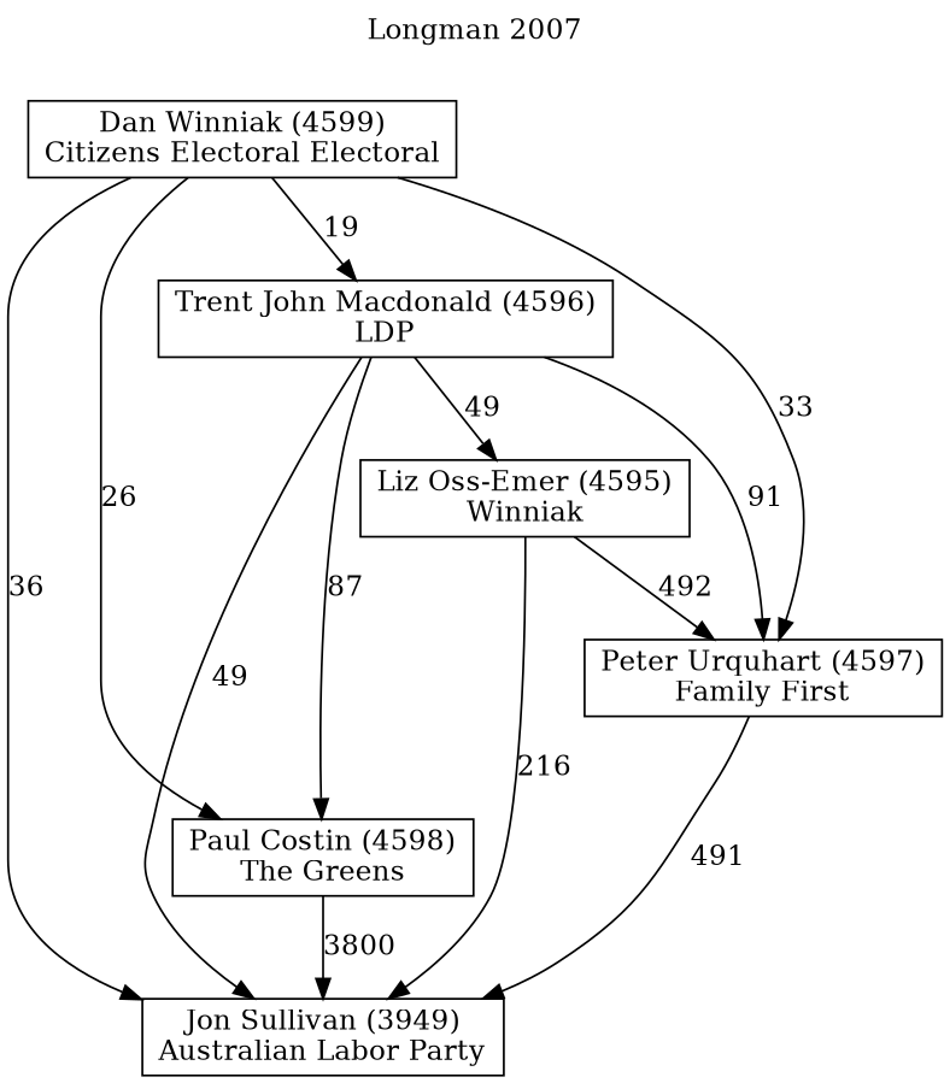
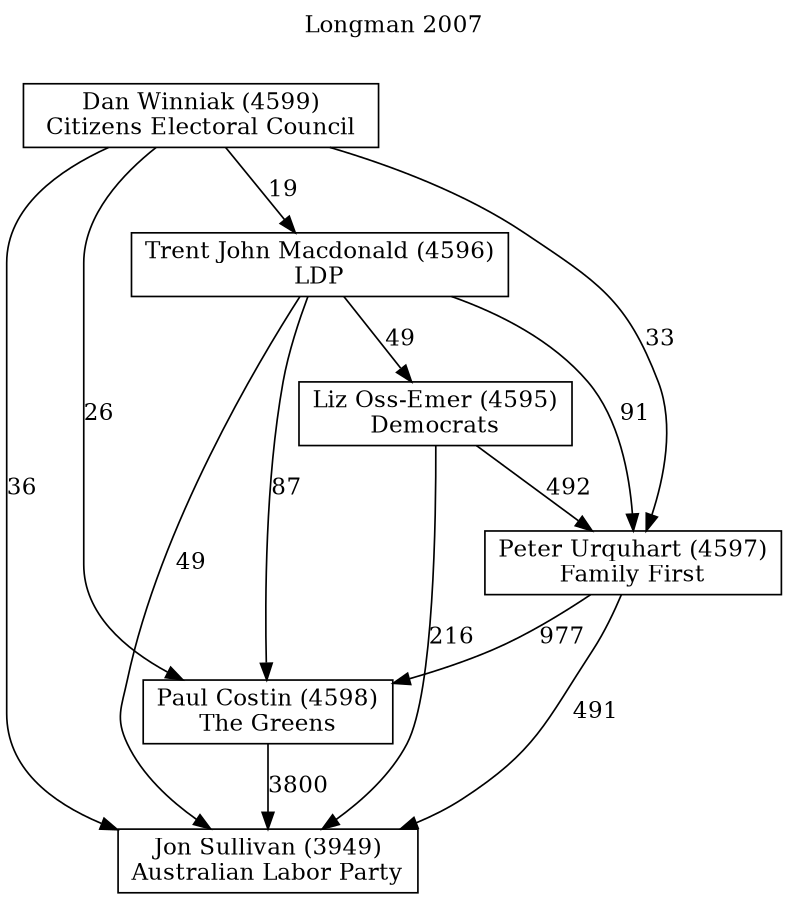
  digraph {
    label="Longman 2007"
    labelloc=t
    mclimit=10
    node [shape=box]
-   n1 [label="Dan Winniak (4599)\nCitizens Electoral Electoral"]
+   n1 [label="Dan Winniak (4599)\nCitizens Electoral Council"]
    n2 [label="Jon Sullivan (3949)\nAustralian Labor Party"]
    n3 [label="Paul Costin (4598)\nThe Greens"]
    n4 [label="Peter Urquhart (4597)\nFamily First"]
    n5 [label="Trent John Macdonald (4596)\nLDP"]
-   n6 [label="Liz Oss-Emer (4595)\nWinniak"]
+   n6 [label="Liz Oss-Emer (4595)\nDemocrats"]
    n1 -> n2 [label=36]
    n1 -> n3 [label=26]
    n1 -> n4 [label=33]
    n1 -> n5 [label=19]
    n3 -> n2 [label=3800]
    n4 -> n2 [label=491]
+   n4 -> n3 [label=977]
    n5 -> n2 [label=49]
    n5 -> n3 [label=87]
    n5 -> n4 [label=91]
    n5 -> n6 [label=49]
    n6 -> n2 [label=216]
    n6 -> n4 [label=492]
  }
